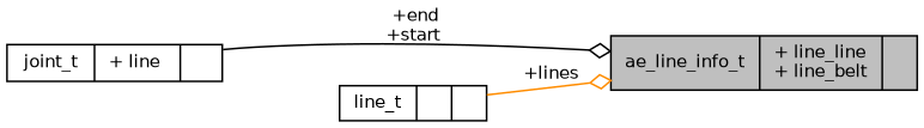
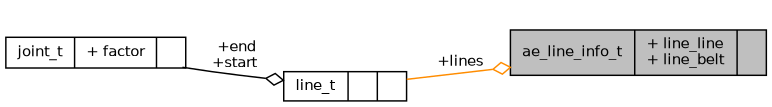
  digraph {
    rankdir=LR
    node [color=black fontname=Helvetica fontsize=10 shape=record]
    edge [arrowhead=odiamond fontname=Helvetica fontsize=10 labelfontname=Helvetica labelfontsize=10 style=solid]
    n1 [fillcolor=grey75 fontcolor=black height=0.2 label="{ae_line_info_t\n|+ line_line\l+ line_belt\l|}" style=filled width=0.4]
    n2 [height=0.2 label="{line_t\n||}" width=0.4]
-   n3 [height=0.2 label="{joint_t\n|+ line\l|}" width=0.4]
+   n3 [height=0.2 label="{joint_t\n|+ factor\l|}" width=0.4]
    n2 -> n1 [color=darkorange label=" +lines"]
-   n3 -> n1 [color=black label=" +end\n+start"]
+   n3 -> n2 [color=black label=" +end\n+start"]
  }
